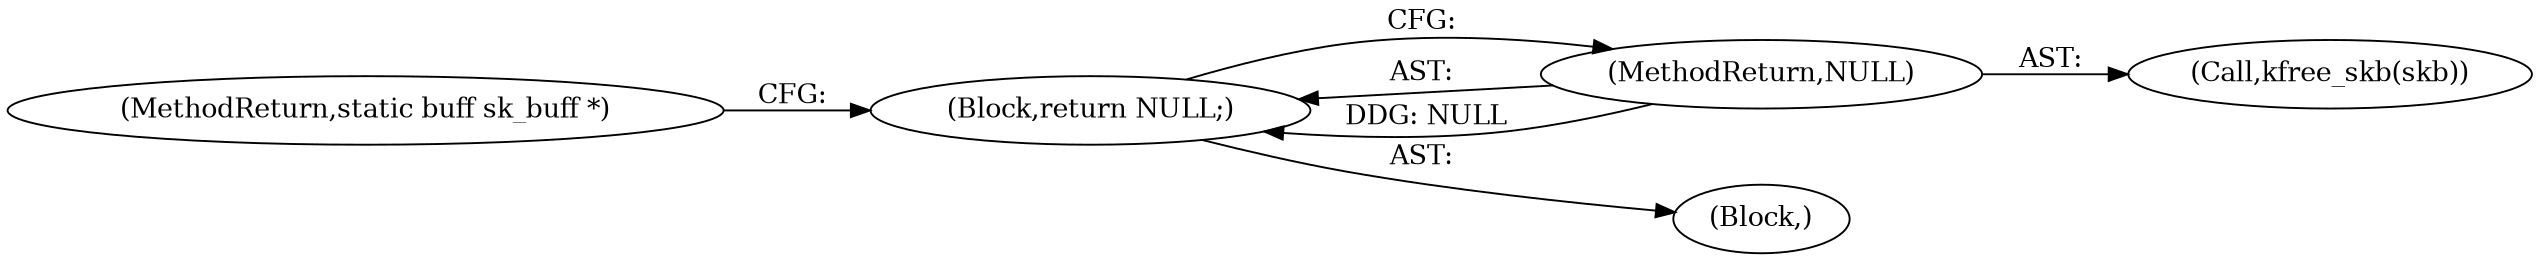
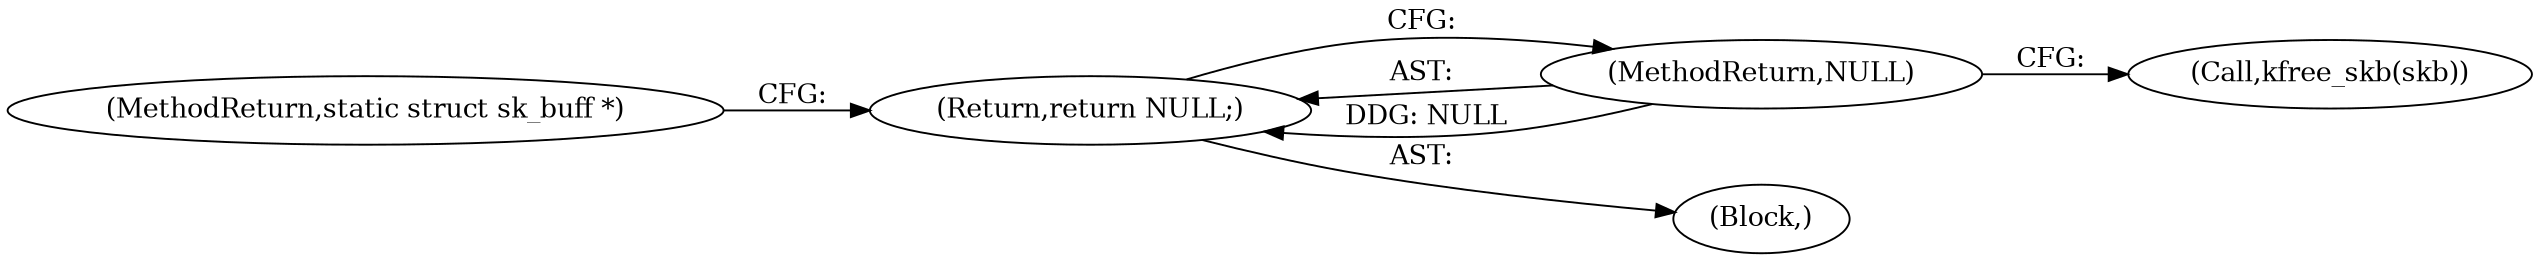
  digraph {
    rankdir=LR
-   n1 [label="(Block,return NULL;)"]
+   n1 [label="(Return,return NULL;)"]
    n2 [label="(MethodReturn,NULL)"]
    n3 [label="(Block,)"]
    n4 [label="(Call,kfree_skb(skb))"]
-   n5 [label="(MethodReturn,static buff sk_buff *)"]
+   n5 [label="(MethodReturn,static struct sk_buff *)"]
    n1 -> n2 [label="CFG: "]
    n1 -> n3 [label="AST: "]
    n2 -> n1 [label="AST: "]
    n2 -> n1 [label="DDG: NULL"]
-   n2 -> n4 [label="AST: "]
+   n2 -> n4 [label="CFG: "]
    n5 -> n1 [label="CFG: "]
  }
